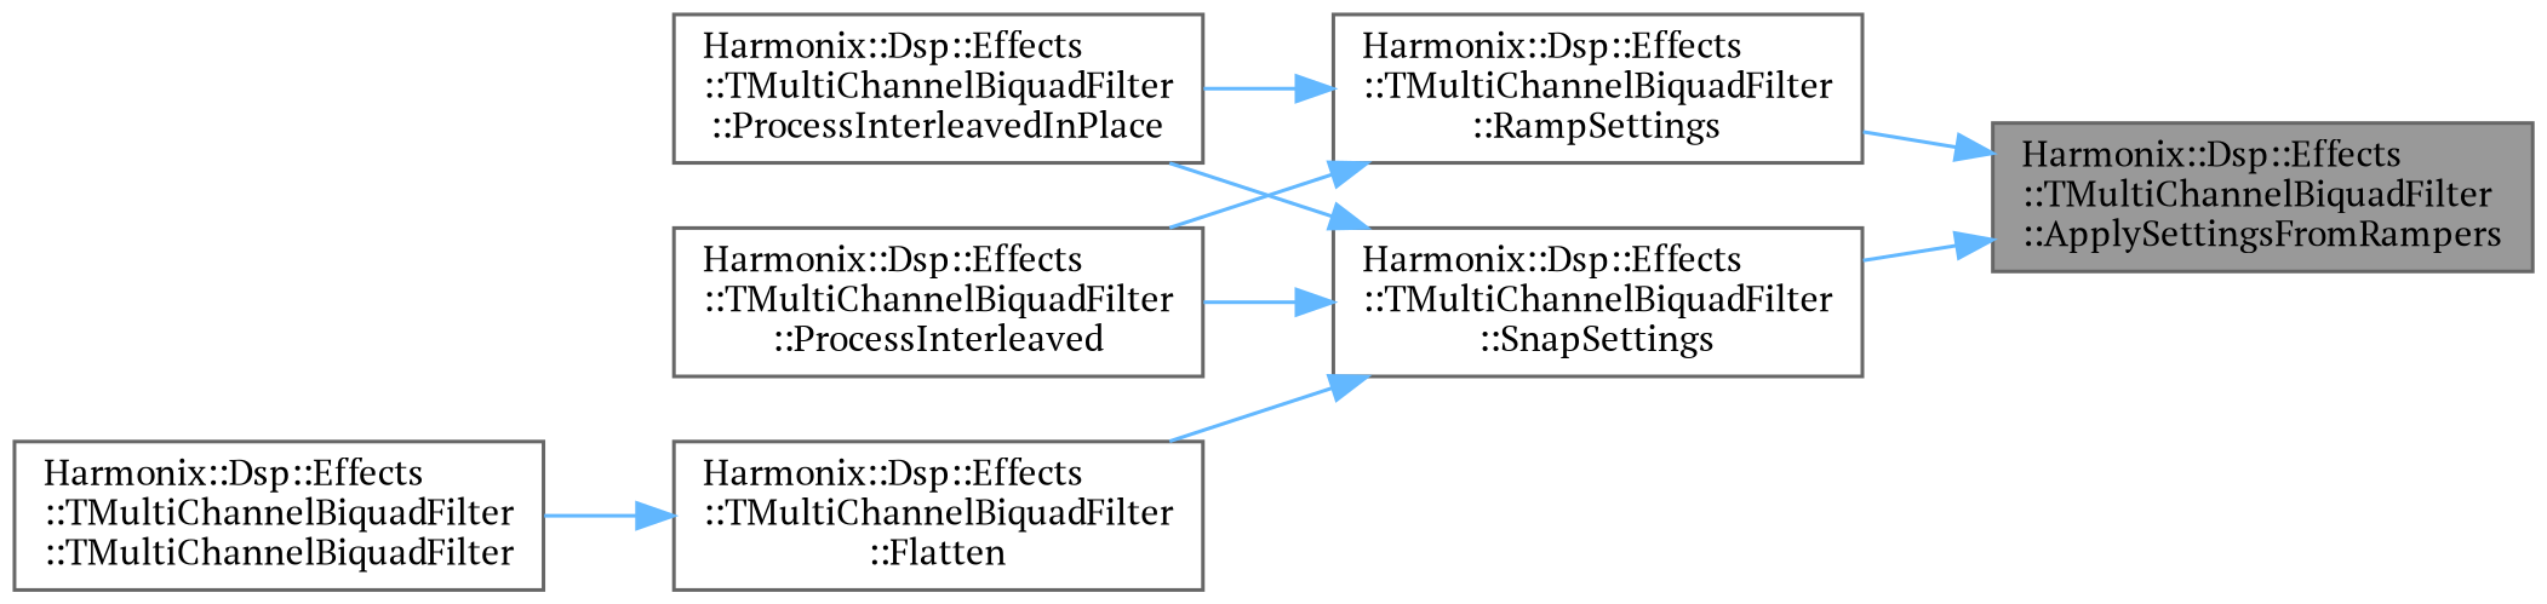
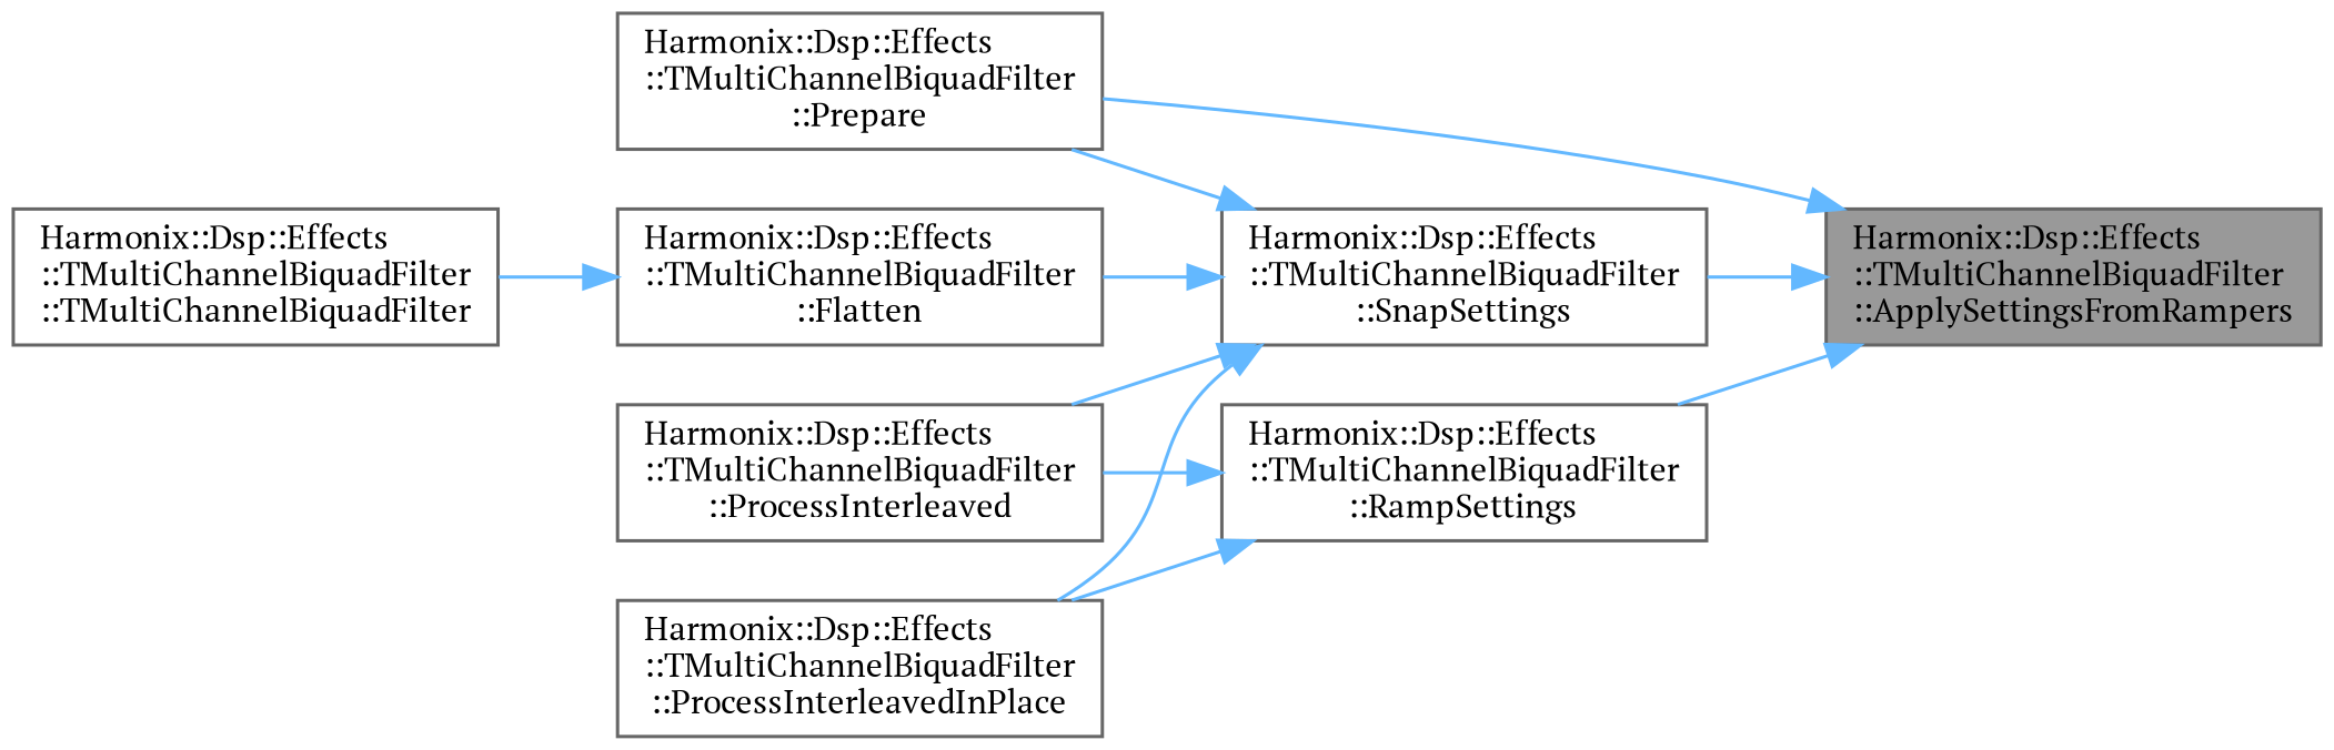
  digraph {
    rankdir=RL
    fontname="PT Serif"
    node [color=grey40 fillcolor=white fontname="PT Serif" fontsize=10 shape=box style=filled]
    edge [color=steelblue1 dir=back fontname="PT Serif" fontsize=10 labelfontname=Helvetica labelfontsize=10 style=solid]
    n1 [color=gray40 fillcolor=grey60 fontcolor=black height=0.2 label="Harmonix::Dsp::Effects\l::TMultiChannelBiquadFilter\l::ApplySettingsFromRampers" width=0.4]
+   n2 [height=0.2 label="Harmonix::Dsp::Effects\l::TMultiChannelBiquadFilter\l::Prepare" width=0.4]
    n3 [height=0.2 label="Harmonix::Dsp::Effects\l::TMultiChannelBiquadFilter\l::RampSettings" width=0.4]
    n4 [height=0.2 label="Harmonix::Dsp::Effects\l::TMultiChannelBiquadFilter\l::SnapSettings" width=0.4]
    n5 [height=0.2 label="Harmonix::Dsp::Effects\l::TMultiChannelBiquadFilter\l::ProcessInterleaved" width=0.4]
    n6 [height=0.2 label="Harmonix::Dsp::Effects\l::TMultiChannelBiquadFilter\l::ProcessInterleavedInPlace" width=0.4]
    n7 [height=0.2 label="Harmonix::Dsp::Effects\l::TMultiChannelBiquadFilter\l::Flatten" width=0.4]
    n8 [height=0.2 label="Harmonix::Dsp::Effects\l::TMultiChannelBiquadFilter\l::TMultiChannelBiquadFilter" width=0.4]
+   n1 -> n2
    n1 -> n3
    n1 -> n4
    n3 -> n5
    n3 -> n6
+   n4 -> n2
    n4 -> n5
    n4 -> n6
    n4 -> n7
    n7 -> n8
  }
